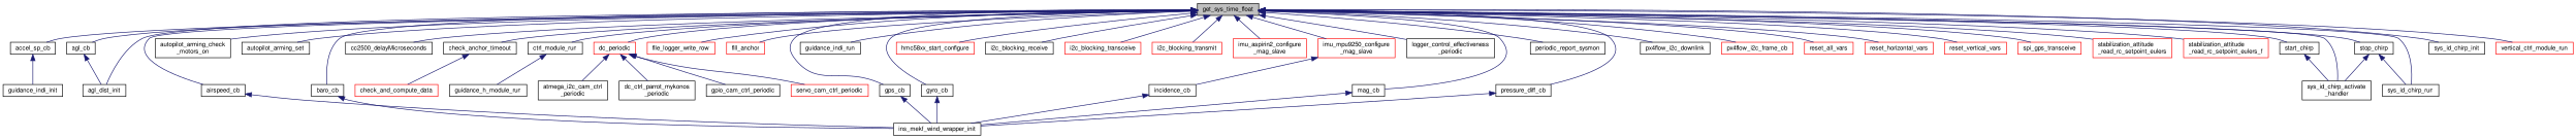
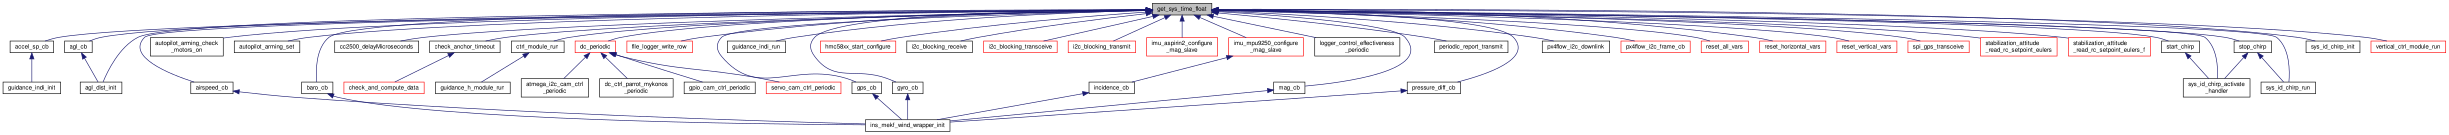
  digraph {
    rankdir=TB
    node [color=black fillcolor=white fontname=FreeSans fontsize=10 shape=record style=filled]
    edge [color=midnightblue dir=back fontname=FreeSans fontsize=10 labelfontname=FreeSans labelfontsize=10 style=solid]
    n1 [fillcolor=grey75 fontcolor=black height=0.2 label=get_sys_time_float width=0.4]
    n2 [height=0.2 label=accel_sp_cb width=0.4]
    n3 [height=0.2 label=agl_cb width=0.4]
    n4 [height=0.2 label=agl_dist_init width=0.4]
    n5 [height=0.2 label=airspeed_cb width=0.4]
    n6 [height=0.2 label="autopilot_arming_check\l_motors_on" width=0.4]
    n7 [height=0.2 label=autopilot_arming_set width=0.4]
    n8 [height=0.2 label=baro_cb width=0.4]
    n9 [height=0.2 label=cc2500_delayMicroseconds width=0.4]
    n10 [height=0.2 label=check_anchor_timeout width=0.4]
    n11 [height=0.2 label=ctrl_module_run width=0.4]
    n12 [color=red height=0.2 label=dc_periodic width=0.4]
    n13 [color=red height=0.2 label=file_logger_write_row width=0.4]
-   n14 [color=red height=0.2 label=fill_anchor width=0.4]
    n15 [height=0.2 label=gps_cb width=0.4]
    n16 [height=0.2 label=guidance_indi_run width=0.4]
    n17 [height=0.2 label=gyro_cb width=0.4]
    n18 [color=red height=0.2 label=hmc58xx_start_configure width=0.4]
    n19 [height=0.2 label=i2c_blocking_receive width=0.4]
    n20 [color=red height=0.2 label=i2c_blocking_transceive width=0.4]
    n21 [color=red height=0.2 label=i2c_blocking_transmit width=0.4]
    n22 [color=red height=0.2 label="imu_aspirin2_configure\l_mag_slave" width=0.4]
    n23 [color=red height=0.2 label="imu_mpu9250_configure\l_mag_slave" width=0.4]
    n24 [height=0.2 label="logger_control_effectiveness\l_periodic" width=0.4]
    n25 [height=0.2 label=mag_cb width=0.4]
-   n26 [height=0.2 label=periodic_report_sysmon width=0.4]
+   n26 [height=0.2 label=periodic_report_transmit width=0.4]
    n27 [height=0.2 label=pressure_diff_cb width=0.4]
    n28 [height=0.2 label=px4flow_i2c_downlink width=0.4]
    n29 [color=red height=0.2 label=px4flow_i2c_frame_cb width=0.4]
    n30 [color=red height=0.2 label=reset_all_vars width=0.4]
    n31 [color=red height=0.2 label=reset_horizontal_vars width=0.4]
    n32 [color=red height=0.2 label=reset_vertical_vars width=0.4]
    n33 [color=red height=0.2 label=spi_gps_transceive width=0.4]
    n34 [color=red height=0.2 label="stabilization_attitude\l_read_rc_setpoint_eulers" width=0.4]
    n35 [color=red height=0.2 label="stabilization_attitude\l_read_rc_setpoint_eulers_f" width=0.4]
    n36 [height=0.2 label=start_chirp width=0.4]
    n37 [height=0.2 label="sys_id_chirp_activate\l_handler" width=0.4]
    n38 [height=0.2 label=stop_chirp width=0.4]
    n39 [height=0.2 label=sys_id_chirp_run width=0.4]
    n40 [height=0.2 label=sys_id_chirp_init width=0.4]
    n41 [color=red height=0.2 label=vertical_ctrl_module_run width=0.4]
    n42 [height=0.2 label=guidance_indi_init width=0.4]
    n43 [height=0.2 label=ins_mekf_wind_wrapper_init width=0.4]
    n44 [color=red height=0.2 label=check_and_compute_data width=0.4]
    n45 [height=0.2 label=guidance_h_module_run width=0.4]
    n46 [height=0.2 label="atmega_i2c_cam_ctrl\l_periodic" width=0.4]
    n47 [height=0.2 label="dc_ctrl_parrot_mykonos\l_periodic" width=0.4]
    n48 [height=0.2 label=gpio_cam_ctrl_periodic width=0.4]
    n49 [color=red height=0.2 label=servo_cam_ctrl_periodic width=0.4]
    n50 [height=0.2 label=incidence_cb width=0.4]
    n1 -> n2
    n1 -> n3
    n1 -> n4
    n1 -> n5
    n1 -> n6
    n1 -> n7
    n1 -> n8
    n1 -> n9
    n1 -> n10
    n1 -> n11
    n1 -> n12
    n1 -> n13
-   n1 -> n14
    n1 -> n15
    n1 -> n16
    n1 -> n17
    n1 -> n18
    n1 -> n19
    n1 -> n20
    n1 -> n21
    n1 -> n22
    n1 -> n23
    n1 -> n24
    n1 -> n25
    n1 -> n26
    n1 -> n27
    n1 -> n28
    n1 -> n29
    n1 -> n30
    n1 -> n31
    n1 -> n32
    n1 -> n33
    n1 -> n34
    n1 -> n35
    n1 -> n36
    n1 -> n37
    n1 -> n38
    n1 -> n39
    n1 -> n40
    n1 -> n41
    n2 -> n42
    n3 -> n4
    n5 -> n43
    n8 -> n43
    n10 -> n44
    n11 -> n45
    n12 -> n46
    n12 -> n47
    n12 -> n48
    n12 -> n49
    n15 -> n43
    n17 -> n43
    n23 -> n50
    n25 -> n43
    n27 -> n43
    n36 -> n37
    n38 -> n37
    n38 -> n39
    n50 -> n43
  }
